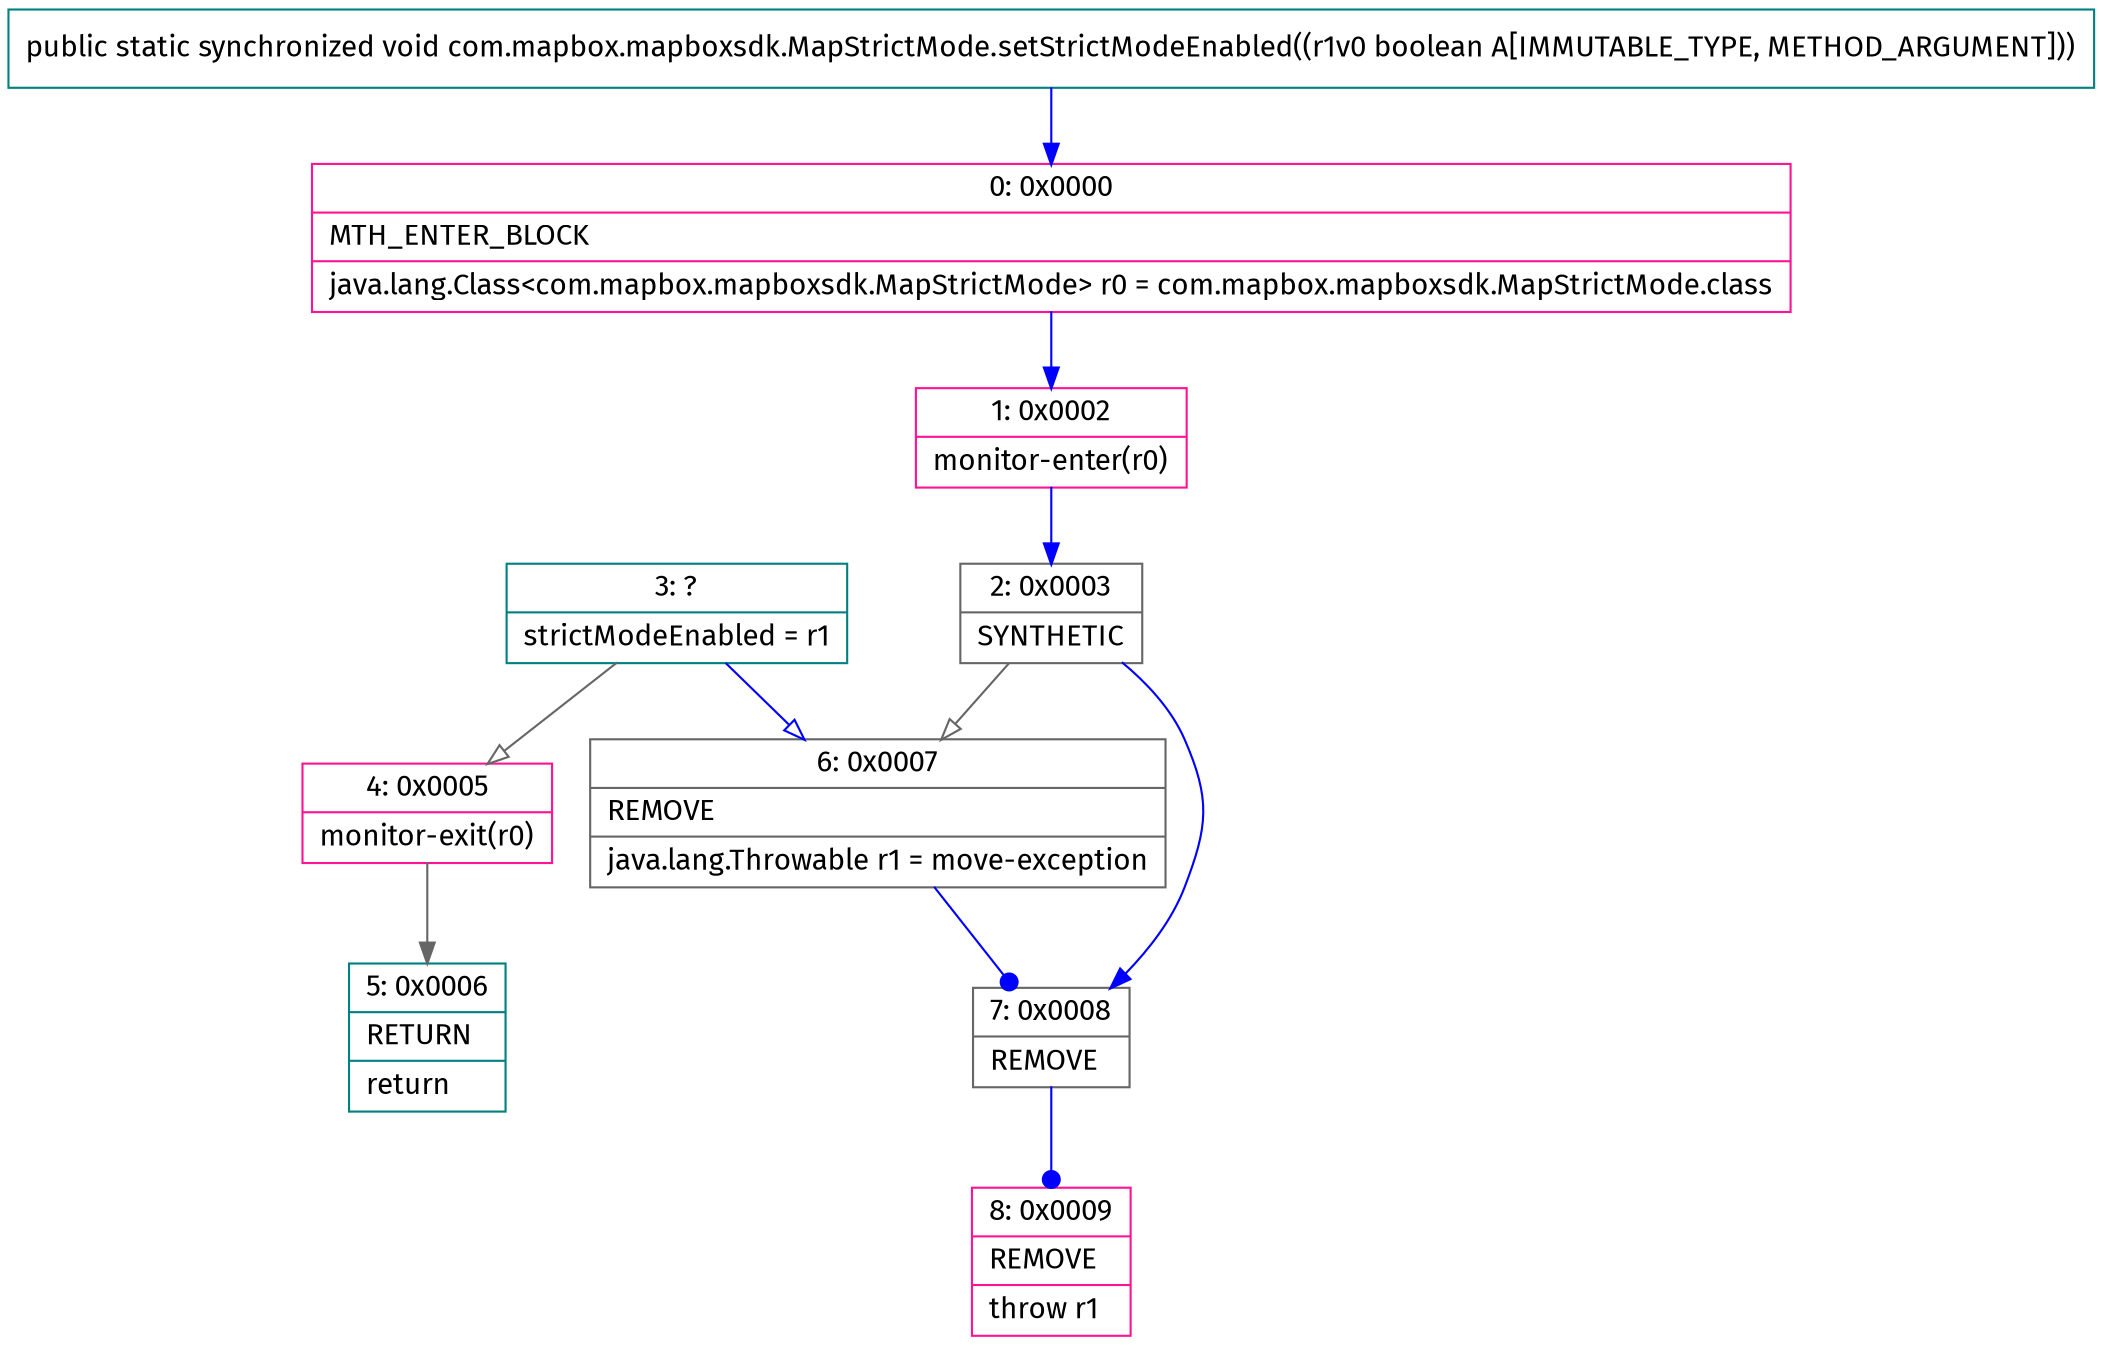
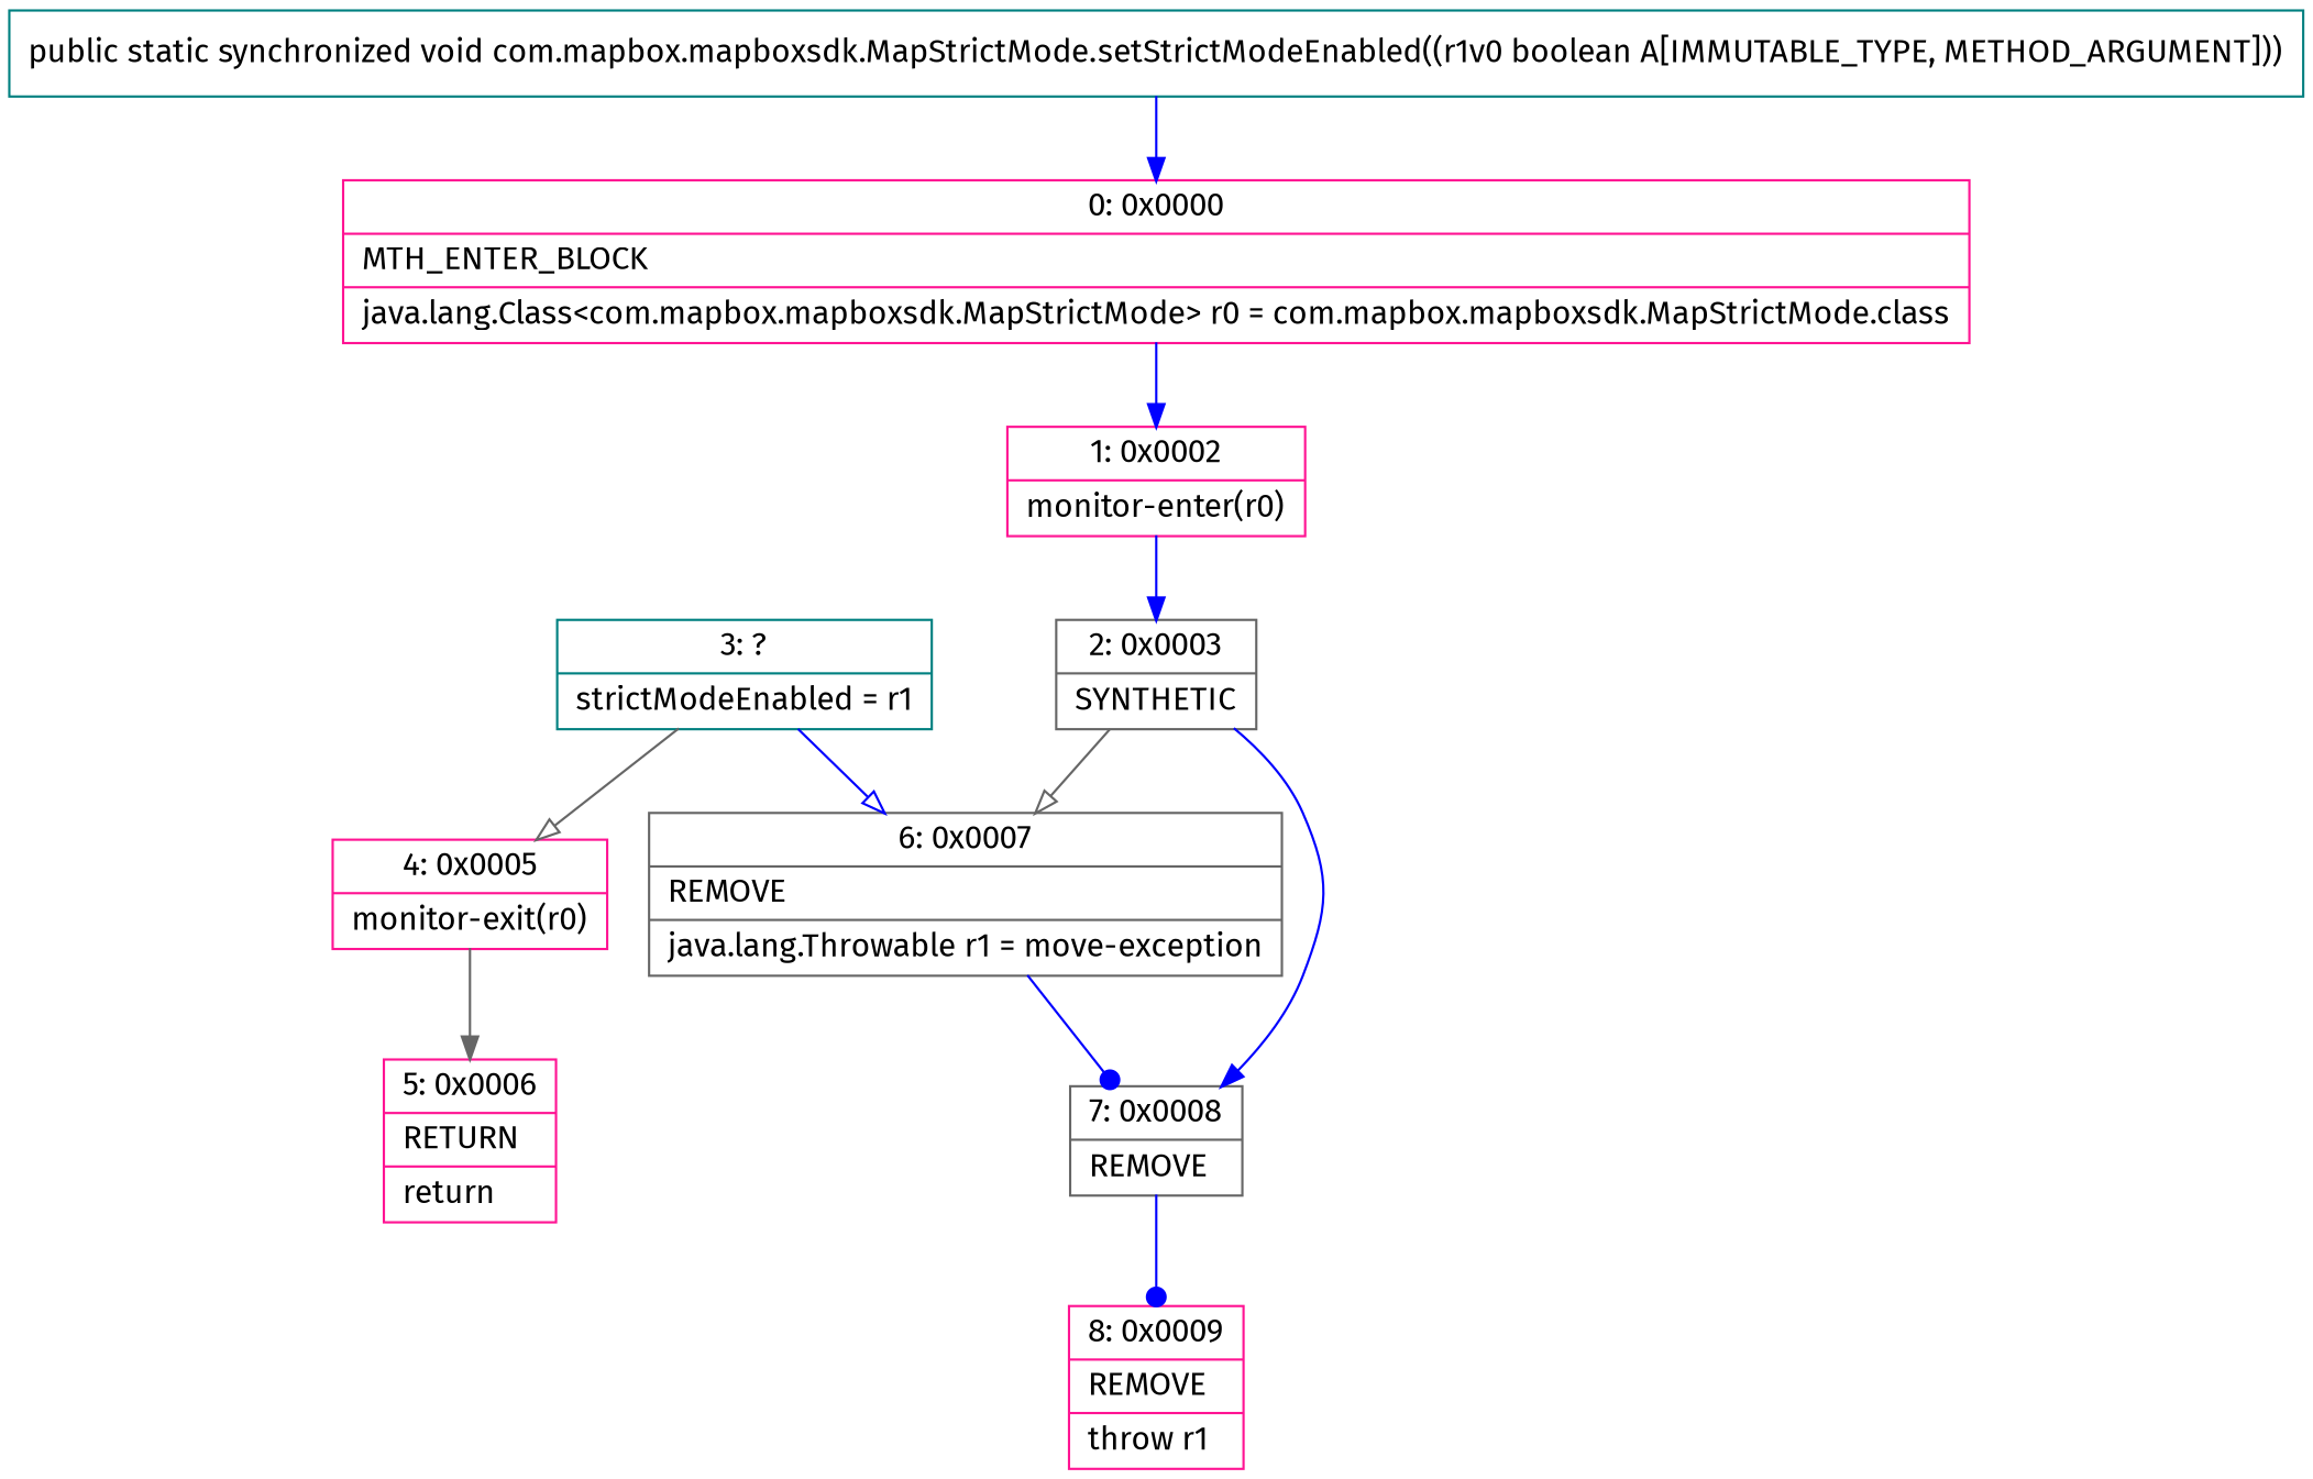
  digraph {
    fontname="Fira Sans"
    node [color=deeppink fontname="Fira Sans" shape=record]
    edge [arrowhead=normal color=blue fontname="Fira Sans"]
    n1 [label="{0\:\ 0x0000|MTH_ENTER_BLOCK\l|java.lang.Class\<com.mapbox.mapboxsdk.MapStrictMode\> r0 = com.mapbox.mapboxsdk.MapStrictMode.class\l}"]
    n2 [label="{1\:\ 0x0002|monitor\-enter(r0)\l}"]
    n3 [color=gray40 label="{2\:\ 0x0003|SYNTHETIC\l}"]
    n4 [color=gray40 label="{6\:\ 0x0007|REMOVE\l|java.lang.Throwable r1 = move\-exception\l}"]
    n5 [color=gray40 label="{7\:\ 0x0008|REMOVE\l}"]
    n6 [color=teal label="{3\:\ ?|strictModeEnabled = r1\l}"]
    n7 [label="{4\:\ 0x0005|monitor\-exit(r0)\l}"]
-   n8 [color=teal label="{5\:\ 0x0006|RETURN\l|return\l}"]
+   n8 [label="{5\:\ 0x0006|RETURN\l|return\l}"]
    n9 [label="{8\:\ 0x0009|REMOVE\l|throw r1\l}"]
    n10 [color=teal label="{public static synchronized void com.mapbox.mapboxsdk.MapStrictMode.setStrictModeEnabled((r1v0 boolean A[IMMUTABLE_TYPE, METHOD_ARGUMENT])) }"]
    n1 -> n2
    n2 -> n3
    n3 -> n4 [arrowhead=onormal color=gray40]
    n3 -> n5
    n4 -> n5 [arrowhead=dot]
    n5 -> n9 [arrowhead=dot]
    n6 -> n4 [arrowhead=onormal]
    n6 -> n7 [arrowhead=onormal color=gray40]
    n7 -> n8 [color=gray40]
    n10 -> n1
  }
